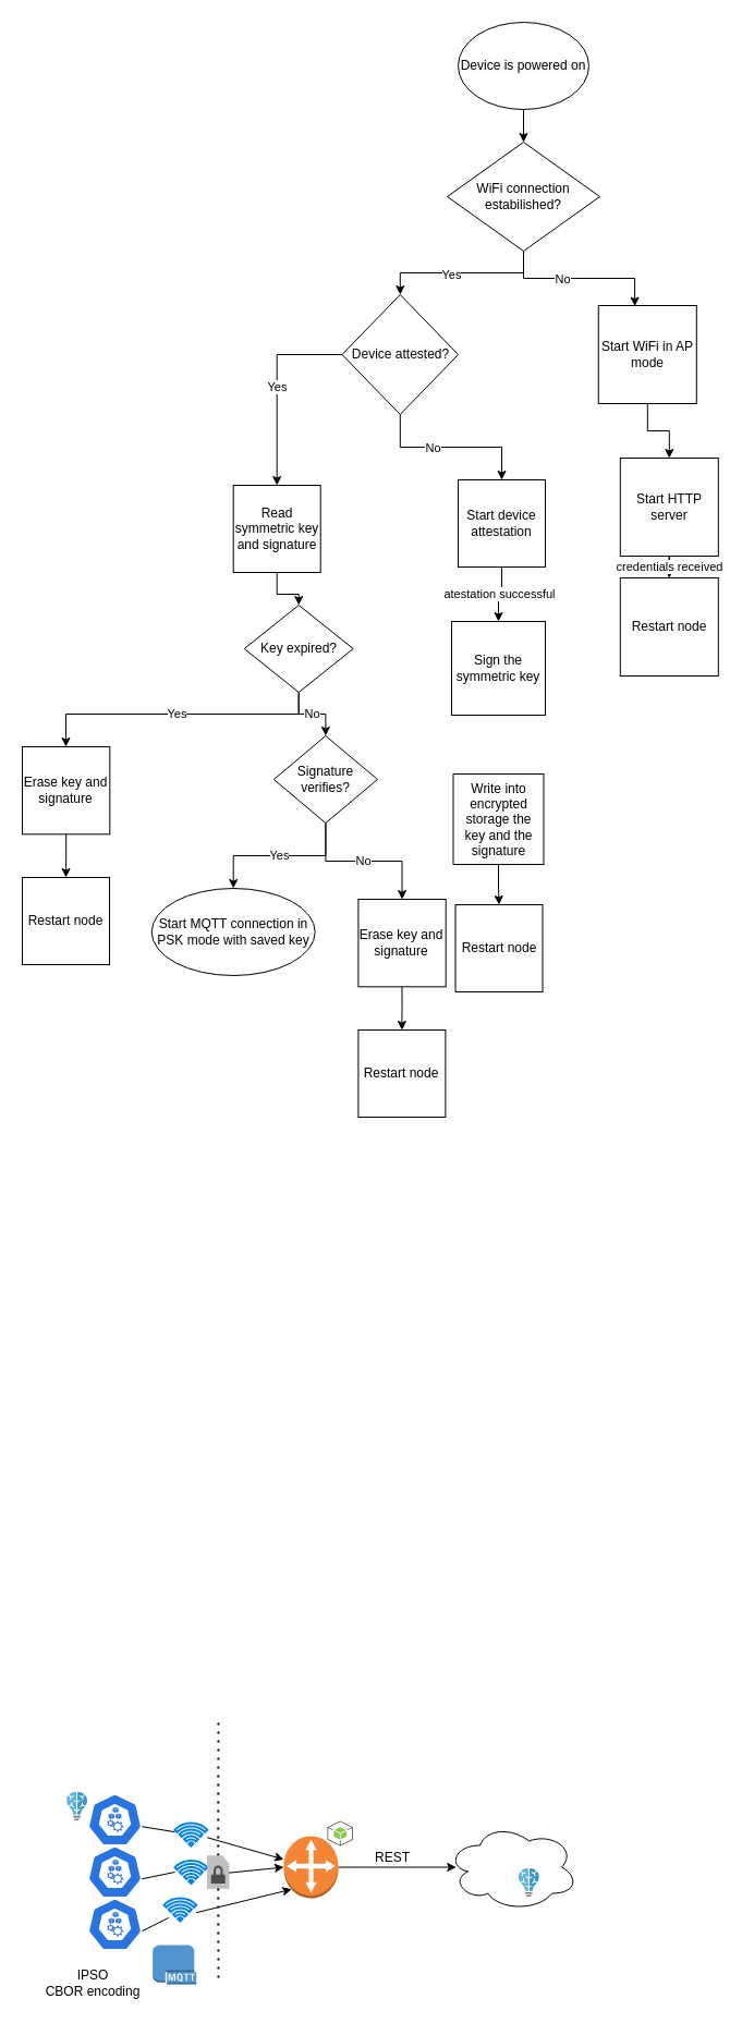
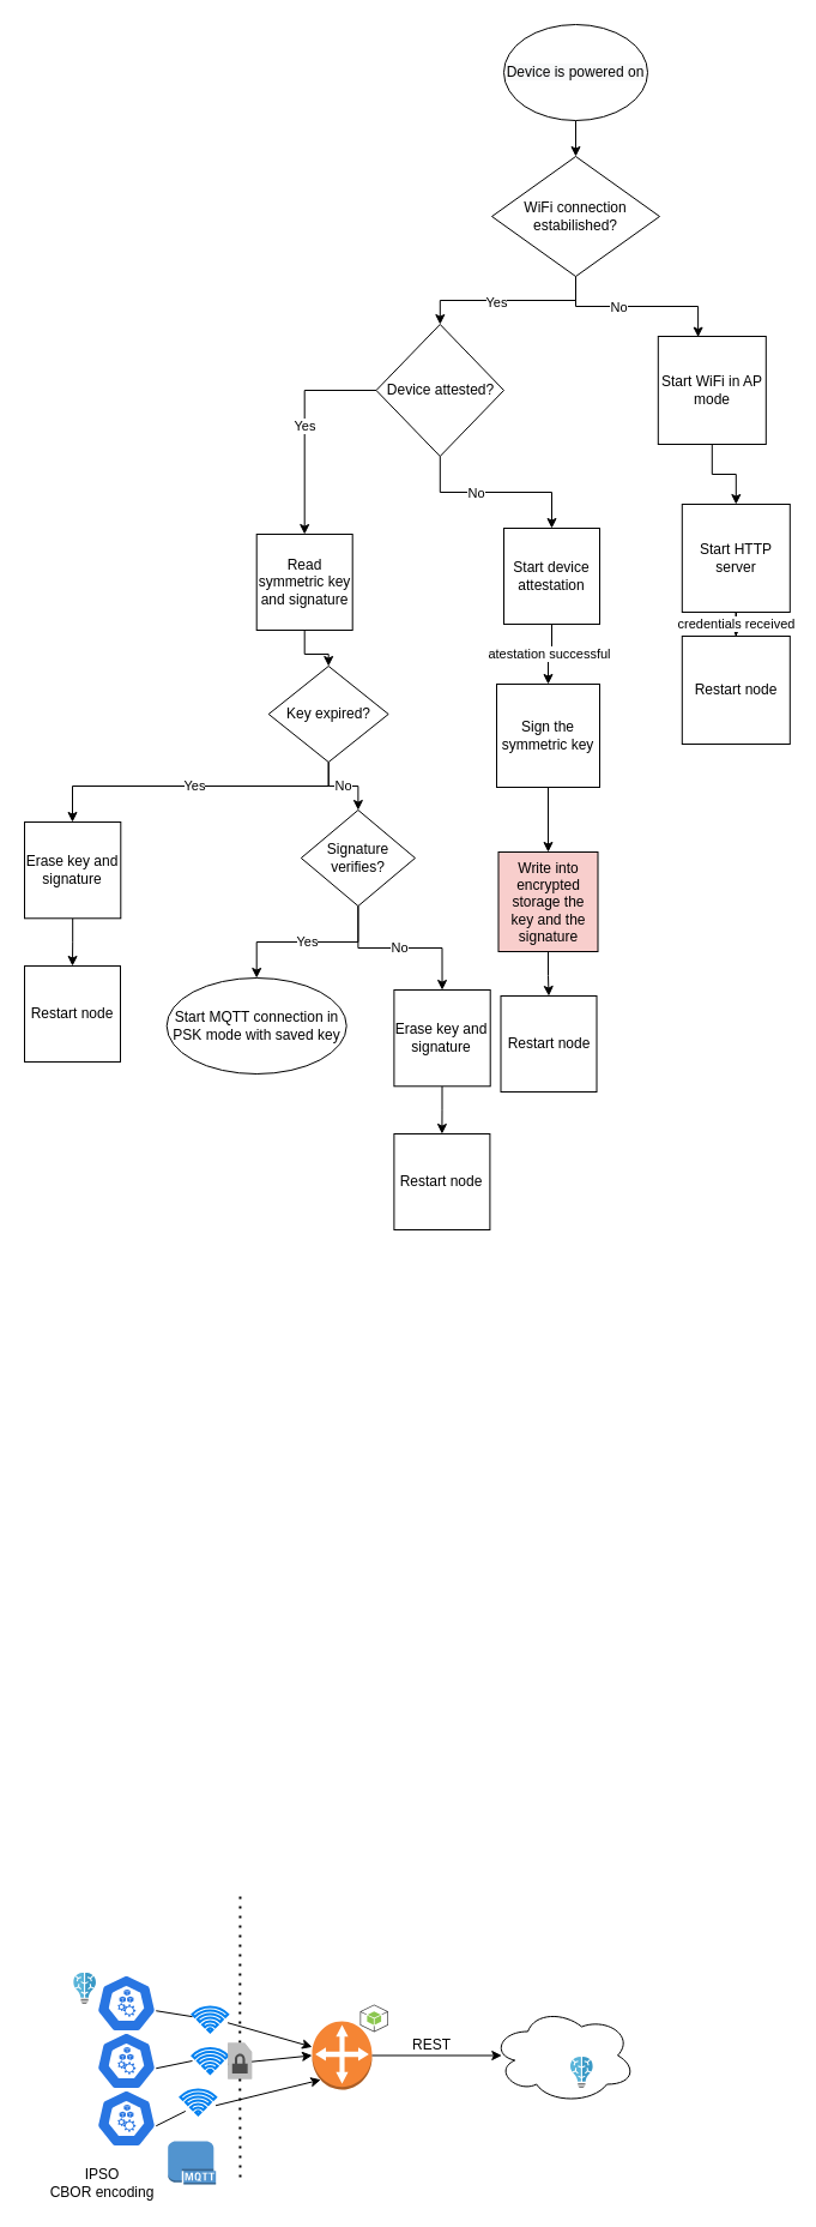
  <mxCell id="0" />
  <mxCell id="1" parent="0" />
  <mxCell id="2" value="" style="sketch=0;html=1;dashed=0;whitespace=wrap;fillColor=#2875E2;strokeColor=#ffffff;points=[[0.005,0.63,0],[0.1,0.2,0],[0.9,0.2,0],[0.5,0,0],[0.995,0.63,0],[0.72,0.99,0],[0.5,1,0],[0.28,0.99,0]];shape=mxgraph.kubernetes.icon;prIcon=node" parent="1" vertex="1"><mxGeometry x="80" y="1646" width="50" height="48" as="geometry" /></mxCell>
  <mxCell id="3" value="" style="shape=image;html=1;verticalAlign=top;verticalLabelPosition=bottom;labelBackgroundColor=#ffffff;imageAspect=0;aspect=fixed;image=https://cdn1.iconfinder.com/data/icons/hawcons/32/700056-icon-23-file-c-128.png" parent="1" vertex="1"><mxGeometry x="86" y="1608" width="38" height="38" as="geometry" /></mxCell>
  <mxCell id="4" value="" style="outlineConnect=0;dashed=0;verticalLabelPosition=bottom;verticalAlign=top;align=center;html=1;shape=mxgraph.aws3.customer_gateway;fillColor=#F58534;gradientColor=none;" parent="1" vertex="1"><mxGeometry x="260" y="1685" width="50" height="57" as="geometry" /></mxCell>
  <mxCell id="5" value="" style="sketch=0;html=1;dashed=0;whitespace=wrap;fillColor=#2875E2;strokeColor=#ffffff;points=[[0.005,0.63,0],[0.1,0.2,0],[0.9,0.2,0],[0.5,0,0],[0.995,0.63,0],[0.72,0.99,0],[0.5,1,0],[0.28,0.99,0]];shape=mxgraph.kubernetes.icon;prIcon=node" parent="1" vertex="1"><mxGeometry x="80" y="1694" width="50" height="48" as="geometry" /></mxCell>
  <mxCell id="6" value="" style="sketch=0;html=1;dashed=0;whitespace=wrap;fillColor=#2875E2;strokeColor=#ffffff;points=[[0.005,0.63,0],[0.1,0.2,0],[0.9,0.2,0],[0.5,0,0],[0.995,0.63,0],[0.72,0.99,0],[0.5,1,0],[0.28,0.99,0]];shape=mxgraph.kubernetes.icon;prIcon=node" parent="1" vertex="1"><mxGeometry x="80" y="1742" width="50" height="48" as="geometry" /></mxCell>
  <mxCell id="7" value="" style="endArrow=none;dashed=1;html=1;dashPattern=1 3;strokeWidth=2;rounded=0;startArrow=none;" parent="1" source="22" edge="1"><mxGeometry width="50" height="50" relative="1" as="geometry"><mxPoint x="200" y="1815" as="sourcePoint" /><mxPoint x="200" y="1575" as="targetPoint" /></mxGeometry></mxCell>
  <mxCell id="8" value="" style="endArrow=classic;html=1;rounded=0;exitX=0.995;exitY=0.63;exitDx=0;exitDy=0;exitPerimeter=0;startArrow=none;" parent="1" source="11" target="4" edge="1"><mxGeometry width="50" height="50" relative="1" as="geometry"><mxPoint x="300" y="1805" as="sourcePoint" /><mxPoint x="350" y="1755" as="targetPoint" /></mxGeometry></mxCell>
  <mxCell id="9" value="" style="endArrow=classic;html=1;rounded=0;exitX=0.995;exitY=0.63;exitDx=0;exitDy=0;exitPerimeter=0;entryX=0;entryY=0.5;entryDx=0;entryDy=0;entryPerimeter=0;startArrow=none;" parent="1" source="13" target="4" edge="1"><mxGeometry width="50" height="50" relative="1" as="geometry"><mxPoint x="139.75" y="1665.24" as="sourcePoint" /><mxPoint x="270" y="1714.118" as="targetPoint" /></mxGeometry></mxCell>
  <mxCell id="10" value="" style="endArrow=classic;html=1;rounded=0;exitX=0.995;exitY=0.63;exitDx=0;exitDy=0;exitPerimeter=0;entryX=0.145;entryY=0.855;entryDx=0;entryDy=0;entryPerimeter=0;startArrow=none;" parent="1" source="15" target="4" edge="1"><mxGeometry width="50" height="50" relative="1" as="geometry"><mxPoint x="149.75" y="1675.24" as="sourcePoint" /><mxPoint x="280" y="1724.118" as="targetPoint" /></mxGeometry></mxCell>
  <mxCell id="11" value="" style="html=1;verticalLabelPosition=bottom;align=center;labelBackgroundColor=#ffffff;verticalAlign=top;strokeWidth=2;strokeColor=#0080F0;shadow=0;dashed=0;shape=mxgraph.ios7.icons.wifi;pointerEvents=1" parent="1" vertex="1"><mxGeometry x="160" y="1673" width="29.7" height="21" as="geometry" /></mxCell>
  <mxCell id="12" value="" style="endArrow=none;html=1;rounded=0;exitX=0.995;exitY=0.63;exitDx=0;exitDy=0;exitPerimeter=0;" parent="1" source="2" target="11" edge="1"><mxGeometry width="50" height="50" relative="1" as="geometry"><mxPoint x="129.75" y="1676.24" as="sourcePoint" /><mxPoint x="260" y="1707.5" as="targetPoint" /></mxGeometry></mxCell>
  <mxCell id="13" value="" style="html=1;verticalLabelPosition=bottom;align=center;labelBackgroundColor=#ffffff;verticalAlign=top;strokeWidth=2;strokeColor=#0080F0;shadow=0;dashed=0;shape=mxgraph.ios7.icons.wifi;pointerEvents=1" parent="1" vertex="1"><mxGeometry x="160" y="1707.5" width="29.7" height="21" as="geometry" /></mxCell>
  <mxCell id="14" value="" style="endArrow=none;html=1;rounded=0;exitX=0.995;exitY=0.63;exitDx=0;exitDy=0;exitPerimeter=0;entryX=0;entryY=0.5;entryDx=0;entryDy=0;entryPerimeter=0;" parent="1" source="5" target="13" edge="1"><mxGeometry width="50" height="50" relative="1" as="geometry"><mxPoint x="129.75" y="1724.24" as="sourcePoint" /><mxPoint x="260" y="1713.5" as="targetPoint" /></mxGeometry></mxCell>
  <mxCell id="15" value="" style="html=1;verticalLabelPosition=bottom;align=center;labelBackgroundColor=#ffffff;verticalAlign=top;strokeWidth=2;strokeColor=#0080F0;shadow=0;dashed=0;shape=mxgraph.ios7.icons.wifi;pointerEvents=1" parent="1" vertex="1"><mxGeometry x="150" y="1742" width="29.7" height="21" as="geometry" /></mxCell>
  <mxCell id="16" value="" style="endArrow=none;html=1;rounded=0;exitX=0.995;exitY=0.63;exitDx=0;exitDy=0;exitPerimeter=0;entryX=0.145;entryY=0.855;entryDx=0;entryDy=0;entryPerimeter=0;" parent="1" source="6" target="15" edge="1"><mxGeometry width="50" height="50" relative="1" as="geometry"><mxPoint x="129.75" y="1772.24" as="sourcePoint" /><mxPoint x="267.25" y="1733.735" as="targetPoint" /></mxGeometry></mxCell>
  <mxCell id="17" value="" style="ellipse;shape=cloud;whiteSpace=wrap;html=1;" parent="1" vertex="1"><mxGeometry x="410" y="1673.5" width="120" height="80" as="geometry" /></mxCell>
  <mxCell id="18" value="" style="endArrow=classic;html=1;rounded=0;exitX=1;exitY=0.5;exitDx=0;exitDy=0;exitPerimeter=0;entryX=0.069;entryY=0.444;entryDx=0;entryDy=0;entryPerimeter=0;" parent="1" source="4" edge="1"><mxGeometry width="50" height="50" relative="1" as="geometry"><mxPoint x="300" y="1805" as="sourcePoint" /><mxPoint x="418.28" y="1713.52" as="targetPoint" /></mxGeometry></mxCell>
  <mxCell id="19" value="REST" style="text;html=1;strokeColor=none;fillColor=none;align=center;verticalAlign=middle;whiteSpace=wrap;rounded=0;" parent="1" vertex="1"><mxGeometry x="340" y="1695" width="40" height="20" as="geometry" /></mxCell>
  <mxCell id="20" value="" style="outlineConnect=0;dashed=0;verticalLabelPosition=bottom;verticalAlign=top;align=center;html=1;shape=mxgraph.aws3.mqtt_protocol;fillColor=#5294CF;gradientColor=none;" parent="1" vertex="1"><mxGeometry x="139.7" y="1785" width="40" height="36" as="geometry" /></mxCell>
  <mxCell id="21" value="IPSO&lt;br&gt;CBOR encoding" style="text;html=1;strokeColor=none;fillColor=none;align=center;verticalAlign=middle;whiteSpace=wrap;rounded=0;" parent="1" vertex="1"><mxGeometry x="40" y="1805" width="90" height="30" as="geometry" /></mxCell>
  <mxCell id="22" value="" style="outlineConnect=0;dashed=0;verticalLabelPosition=bottom;verticalAlign=top;align=center;html=1;shape=mxgraph.aws3.encrypted_data;fillColor=#7D7C7C;gradientColor=none;" parent="1" vertex="1"><mxGeometry x="189.7" y="1703" width="20" height="30" as="geometry" /></mxCell>
  <mxCell id="23" value="" style="endArrow=none;dashed=1;html=1;dashPattern=1 3;strokeWidth=2;rounded=0;" parent="1" target="22" edge="1"><mxGeometry width="50" height="50" relative="1" as="geometry"><mxPoint x="200" y="1815" as="sourcePoint" /><mxPoint x="200" y="1575" as="targetPoint" /></mxGeometry></mxCell>
  <mxCell id="24" value="" style="outlineConnect=0;dashed=0;verticalLabelPosition=bottom;verticalAlign=top;align=center;html=1;shape=mxgraph.aws3.android;fillColor=#8CC64F;gradientColor=none;" parent="1" vertex="1"><mxGeometry x="300" y="1671" width="23.5" height="23" as="geometry" /></mxCell>
  <mxCell id="25" value="" style="shape=image;html=1;verticalAlign=top;verticalLabelPosition=bottom;labelBackgroundColor=#ffffff;imageAspect=0;aspect=fixed;image=https://cdn2.iconfinder.com/data/icons/vivid/48/thunder-128.png" parent="1" vertex="1"><mxGeometry x="450" y="1689" width="26" height="26" as="geometry" /></mxCell>
  <mxCell id="26" value="" style="sketch=0;aspect=fixed;html=1;points=[];align=center;image;fontSize=12;image=img/lib/mscae/Batch_AI.svg;" parent="1" vertex="1"><mxGeometry x="476" y="1715" width="18.8" height="26.11" as="geometry" /></mxCell>
  <mxCell id="27" value="" style="sketch=0;aspect=fixed;html=1;points=[];align=center;image;fontSize=12;image=img/lib/mscae/Batch_AI.svg;" parent="1" vertex="1"><mxGeometry x="61.2" y="1644.89" width="18.8" height="26.11" as="geometry" /></mxCell>
  <mxCell id="28" value="" style="edgeStyle=orthogonalEdgeStyle;rounded=0;orthogonalLoop=1;jettySize=auto;html=1;" parent="1" source="29" target="34" edge="1"><mxGeometry relative="1" as="geometry" /></mxCell>
  <mxCell id="29" value="&#10;&#10;&lt;span style=&quot;color: rgb(0, 0, 0); font-family: helvetica; font-size: 12px; font-style: normal; font-weight: 400; letter-spacing: normal; text-align: center; text-indent: 0px; text-transform: none; word-spacing: 0px; background-color: rgb(248, 249, 250); display: inline; float: none;&quot;&gt;Device is powered on&lt;/span&gt;&#10;&#10;" style="ellipse;whiteSpace=wrap;html=1;" parent="1" vertex="1"><mxGeometry x="420" y="20" width="120" height="80" as="geometry" /></mxCell>
  <mxCell id="30" style="edgeStyle=orthogonalEdgeStyle;rounded=0;orthogonalLoop=1;jettySize=auto;html=1;" parent="1" source="34" target="38" edge="1"><mxGeometry relative="1" as="geometry" /></mxCell>
  <mxCell id="31" value="Yes" style="edgeLabel;html=1;align=center;verticalAlign=middle;resizable=0;points=[];" parent="30" vertex="1" connectable="0"><mxGeometry x="0.14" y="1" relative="1" as="geometry"><mxPoint as="offset" /></mxGeometry></mxCell>
  <mxCell id="32" style="edgeStyle=orthogonalEdgeStyle;rounded=0;orthogonalLoop=1;jettySize=auto;html=1;exitX=0.5;exitY=1;exitDx=0;exitDy=0;entryX=0.37;entryY=0.007;entryDx=0;entryDy=0;entryPerimeter=0;" parent="1" source="34" target="40" edge="1"><mxGeometry relative="1" as="geometry"><mxPoint x="603.238" y="270.012" as="targetPoint" /></mxGeometry></mxCell>
  <mxCell id="33" value="No" style="edgeLabel;html=1;align=center;verticalAlign=middle;resizable=0;points=[];" parent="32" vertex="1" connectable="0"><mxGeometry x="-0.215" relative="1" as="geometry"><mxPoint as="offset" /></mxGeometry></mxCell>
  <mxCell id="34" value="WiFi connection estabilished?" style="rhombus;whiteSpace=wrap;html=1;" parent="1" vertex="1"><mxGeometry x="410" y="130" width="140" height="100" as="geometry" /></mxCell>
  <mxCell id="35" style="edgeStyle=orthogonalEdgeStyle;rounded=0;orthogonalLoop=1;jettySize=auto;html=1;" parent="1" source="38" target="46" edge="1"><mxGeometry relative="1" as="geometry"><mxPoint x="414" y="440" as="targetPoint" /></mxGeometry></mxCell>
  <mxCell id="36" value="No" style="edgeLabel;html=1;align=center;verticalAlign=middle;resizable=0;points=[];" parent="35" vertex="1" connectable="0"><mxGeometry x="-0.216" relative="1" as="geometry"><mxPoint as="offset" /></mxGeometry></mxCell>
  <mxCell id="37" value="Yes" style="edgeStyle=orthogonalEdgeStyle;rounded=0;orthogonalLoop=1;jettySize=auto;html=1;" parent="1" source="38" target="53" edge="1"><mxGeometry relative="1" as="geometry" /></mxCell>
  <mxCell id="38" value="Device attested?" style="rhombus;whiteSpace=wrap;html=1;" parent="1" vertex="1"><mxGeometry x="313.5" y="270" width="106.5" height="110" as="geometry" /></mxCell>
  <mxCell id="39" style="edgeStyle=orthogonalEdgeStyle;rounded=0;orthogonalLoop=1;jettySize=auto;html=1;entryX=0.5;entryY=0;entryDx=0;entryDy=0;" parent="1" source="40" target="42" edge="1"><mxGeometry relative="1" as="geometry" /></mxCell>
  <mxCell id="40" value="Start WiFi in AP mode" style="whiteSpace=wrap;html=1;aspect=fixed;" parent="1" vertex="1"><mxGeometry x="548.8" y="280" width="90" height="90" as="geometry" /></mxCell>
  <mxCell id="41" value="credentials received" style="edgeStyle=orthogonalEdgeStyle;rounded=0;orthogonalLoop=1;jettySize=auto;html=1;entryX=0.5;entryY=0;entryDx=0;entryDy=0;" parent="1" source="42" target="43" edge="1"><mxGeometry relative="1" as="geometry" /></mxCell>
  <mxCell id="42" value="Start HTTP server" style="whiteSpace=wrap;html=1;aspect=fixed;" parent="1" vertex="1"><mxGeometry x="568.8" y="420" width="90" height="90" as="geometry" /></mxCell>
  <mxCell id="43" value="Restart node" style="whiteSpace=wrap;html=1;aspect=fixed;" parent="1" vertex="1"><mxGeometry x="568.8" y="530" width="90" height="90" as="geometry" /></mxCell>
  <mxCell id="44" value="Start MQTT connection in PSK mode with saved key" style="ellipse;whiteSpace=wrap;html=1;" parent="1" vertex="1"><mxGeometry x="138.7" y="815" width="150" height="80" as="geometry" /></mxCell>
  <mxCell id="45" value="atestation successful" style="edgeStyle=orthogonalEdgeStyle;rounded=0;orthogonalLoop=1;jettySize=auto;html=1;entryX=0.5;entryY=0;entryDx=0;entryDy=0;" parent="1" source="46" target="48" edge="1"><mxGeometry relative="1" as="geometry" /></mxCell>
  <mxCell id="46" value="Start device attestation" style="whiteSpace=wrap;html=1;aspect=fixed;" parent="1" vertex="1"><mxGeometry x="420" y="440" width="80" height="80" as="geometry" /></mxCell>
+ <mxCell id="47" style="edgeStyle=orthogonalEdgeStyle;rounded=0;orthogonalLoop=1;jettySize=auto;html=1;entryX=0.5;entryY=0;entryDx=0;entryDy=0;" parent="1" source="48" target="50" edge="1"><mxGeometry relative="1" as="geometry" /></mxCell>
  <mxCell id="48" value="Sign the symmetric key" style="whiteSpace=wrap;html=1;aspect=fixed;" parent="1" vertex="1"><mxGeometry x="414" y="570" width="86" height="86" as="geometry" /></mxCell>
  <mxCell id="49" style="edgeStyle=orthogonalEdgeStyle;rounded=0;orthogonalLoop=1;jettySize=auto;html=1;" parent="1" source="50" target="51" edge="1"><mxGeometry relative="1" as="geometry" /></mxCell>
- <mxCell id="50" value="Write into encrypted storage the key and the signature" style="whiteSpace=wrap;html=1;aspect=fixed;" parent="1" vertex="1"><mxGeometry x="415.5" y="710" width="83" height="83" as="geometry" /></mxCell>
+ <mxCell id="50" value="Write into encrypted storage the key and the signature" style="whiteSpace=wrap;html=1;aspect=fixed;fillColor=#f8cecc;" parent="1" vertex="1"><mxGeometry x="415.5" y="710" width="83" height="83" as="geometry" /></mxCell>
  <mxCell id="51" value="Restart node" style="whiteSpace=wrap;html=1;aspect=fixed;" parent="1" vertex="1"><mxGeometry x="417.5" y="830" width="80" height="80" as="geometry" /></mxCell>
  <mxCell id="52" style="edgeStyle=orthogonalEdgeStyle;rounded=0;orthogonalLoop=1;jettySize=auto;html=1;entryX=0.5;entryY=0;entryDx=0;entryDy=0;" parent="1" source="53" target="62" edge="1"><mxGeometry relative="1" as="geometry" /></mxCell>
  <mxCell id="53" value="Read symmetric key and signature" style="whiteSpace=wrap;html=1;aspect=fixed;" parent="1" vertex="1"><mxGeometry x="213.7" y="445" width="80" height="80" as="geometry" /></mxCell>
  <mxCell id="54" value="Yes" style="edgeStyle=orthogonalEdgeStyle;rounded=0;orthogonalLoop=1;jettySize=auto;html=1;entryX=0.5;entryY=0;entryDx=0;entryDy=0;" parent="1" source="56" target="44" edge="1"><mxGeometry relative="1" as="geometry" /></mxCell>
  <mxCell id="55" value="No" style="edgeStyle=orthogonalEdgeStyle;rounded=0;orthogonalLoop=1;jettySize=auto;html=1;entryX=0.5;entryY=0;entryDx=0;entryDy=0;" parent="1" source="56" target="58" edge="1"><mxGeometry relative="1" as="geometry" /></mxCell>
  <mxCell id="56" value="Signature verifies?" style="rhombus;whiteSpace=wrap;html=1;" parent="1" vertex="1"><mxGeometry x="250.83" y="675" width="95.15" height="80" as="geometry" /></mxCell>
  <mxCell id="57" style="edgeStyle=orthogonalEdgeStyle;rounded=0;orthogonalLoop=1;jettySize=auto;html=1;entryX=0.5;entryY=0;entryDx=0;entryDy=0;" parent="1" source="58" target="59" edge="1"><mxGeometry relative="1" as="geometry" /></mxCell>
  <mxCell id="58" value="Erase key and signature" style="whiteSpace=wrap;html=1;aspect=fixed;" parent="1" vertex="1"><mxGeometry x="328.4" y="825" width="80.3" height="80.3" as="geometry" /></mxCell>
  <mxCell id="59" value="Restart node" style="whiteSpace=wrap;html=1;aspect=fixed;" parent="1" vertex="1"><mxGeometry x="328.4" y="945" width="80" height="80" as="geometry" /></mxCell>
  <mxCell id="60" value="No" style="edgeStyle=orthogonalEdgeStyle;rounded=0;orthogonalLoop=1;jettySize=auto;html=1;" parent="1" source="62" target="56" edge="1"><mxGeometry relative="1" as="geometry" /></mxCell>
  <mxCell id="61" value="Yes" style="edgeStyle=orthogonalEdgeStyle;rounded=0;orthogonalLoop=1;jettySize=auto;html=1;" parent="1" source="62" target="64" edge="1"><mxGeometry relative="1" as="geometry"><Array as="points"><mxPoint x="274" y="655" /><mxPoint x="60" y="655" /></Array></mxGeometry></mxCell>
  <mxCell id="62" value="Key expired?" style="rhombus;whiteSpace=wrap;html=1;" parent="1" vertex="1"><mxGeometry x="223.7" y="555" width="100" height="80" as="geometry" /></mxCell>
  <mxCell id="63" style="edgeStyle=orthogonalEdgeStyle;rounded=0;orthogonalLoop=1;jettySize=auto;html=1;entryX=0.5;entryY=0;entryDx=0;entryDy=0;" parent="1" source="64" target="65" edge="1"><mxGeometry relative="1" as="geometry" /></mxCell>
  <mxCell id="64" value="Erase key and signature" style="whiteSpace=wrap;html=1;aspect=fixed;" parent="1" vertex="1"><mxGeometry x="20" y="685" width="80.3" height="80.3" as="geometry" /></mxCell>
  <mxCell id="65" value="Restart node" style="whiteSpace=wrap;html=1;aspect=fixed;" parent="1" vertex="1"><mxGeometry x="20" y="805" width="80" height="80" as="geometry" /></mxCell>
